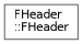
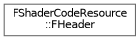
  digraph {
    rankdir=LR
-   n1 [color=grey40 fillcolor=white fontname=Helvetica fontsize=10 height=0.2 label="FHeader\l::FHeader" shape=box style=filled width=0.4]
+   n1 [color=grey40 fillcolor=white fontname=Helvetica fontsize=10 height=0.2 label="FShaderCodeResource\l::FHeader" shape=box style=filled width=0.4]
  }
